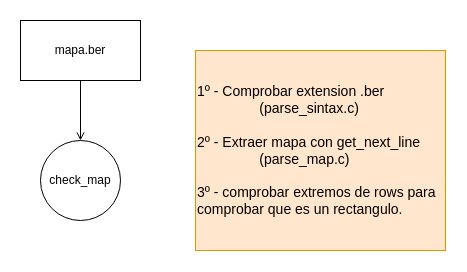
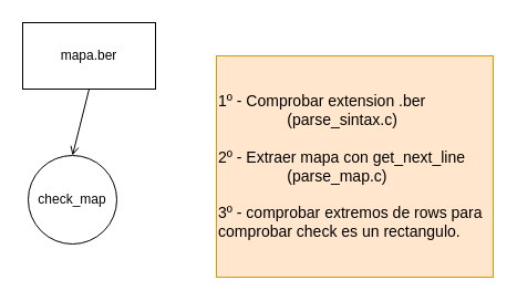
  <mxCell id="0" />
  <mxCell id="1" parent="0" />
  <mxCell id="2" value="mapa.ber" style="rounded=0;whiteSpace=wrap;html=1;" vertex="1" parent="1"><mxGeometry x="20" y="20" width="120" height="60" as="geometry" /></mxCell>
- <mxCell id="3" value="check_map" style="ellipse;whiteSpace=wrap;html=1;aspect=fixed;" vertex="1" parent="1"><mxGeometry x="40" y="140" width="80" height="80" as="geometry" /></mxCell>
+ <mxCell id="3" value="check_map" style="ellipse;whiteSpace=wrap;html=1;aspect=fixed;" vertex="1" parent="1"><mxGeometry x="25" y="140" width="80" height="80" as="geometry" /></mxCell>
  <mxCell id="4" value="" style="endArrow=open;html=1;rounded=0;exitX=0.5;exitY=1;exitDx=0;exitDy=0;entryX=0.5;entryY=0;entryDx=0;entryDy=0;" edge="1" parent="1" source="2" target="3"><mxGeometry width="50" height="50" relative="1" as="geometry"><mxPoint x="55" y="390" as="sourcePoint" /><mxPoint x="105" y="340" as="targetPoint" /><Array as="points" /></mxGeometry></mxCell>
- <mxCell id="5" value="&lt;font style=&quot;font-size: 14px;&quot;&gt;1º - Comprobar extension .ber&lt;/font&gt;&lt;div style=&quot;font-size: 14px;&quot;&gt;&lt;font style=&quot;font-size: 14px;&quot;&gt;&lt;span style=&quot;white-space: pre;&quot;&gt;&#09;&lt;/span&gt;&lt;span style=&quot;white-space: pre;&quot;&gt;&#09;&lt;/span&gt;(parse_sintax.c)&lt;br&gt;&lt;/font&gt;&lt;div style=&quot;&quot;&gt;&lt;font style=&quot;font-size: 14px;&quot;&gt;&lt;br&gt;&lt;/font&gt;&lt;div style=&quot;&quot;&gt;&lt;font style=&quot;font-size: 14px;&quot;&gt;2º - Extraer mapa con get_next_line&lt;/font&gt;&lt;/div&gt;&lt;div style=&quot;&quot;&gt;&lt;font style=&quot;font-size: 14px;&quot;&gt;&lt;span style=&quot;white-space: pre;&quot;&gt;&#09;&lt;/span&gt;&lt;span style=&quot;white-space: pre;&quot;&gt;&#09;&lt;/span&gt;(parse_map.c)&lt;br&gt;&lt;/font&gt;&lt;/div&gt;&lt;div style=&quot;&quot;&gt;&lt;font style=&quot;font-size: 14px;&quot;&gt;&lt;br&gt;&lt;/font&gt;&lt;/div&gt;&lt;div style=&quot;&quot;&gt;&lt;font style=&quot;font-size: 14px;&quot;&gt;3º - comprobar extremos de rows para&lt;/font&gt;&lt;/div&gt;&lt;div style=&quot;&quot;&gt;&lt;font style=&quot;font-size: 14px;&quot;&gt;comprobar que es un rectangulo.&lt;/font&gt;&lt;/div&gt;&lt;/div&gt;&lt;/div&gt;" style="text;html=1;align=left;verticalAlign=middle;whiteSpace=wrap;rounded=0;fillColor=#ffe6cc;strokeColor=#d79b00;" vertex="1" parent="1"><mxGeometry x="195" y="50" width="250" height="200" as="geometry" /></mxCell>
+ <mxCell id="5" value="&lt;font style=&quot;font-size: 14px;&quot;&gt;1º - Comprobar extension .ber&lt;/font&gt;&lt;div style=&quot;font-size: 14px;&quot;&gt;&lt;font style=&quot;font-size: 14px;&quot;&gt;&lt;span style=&quot;white-space: pre;&quot;&gt;&#09;&lt;/span&gt;&lt;span style=&quot;white-space: pre;&quot;&gt;&#09;&lt;/span&gt;(parse_sintax.c)&lt;br&gt;&lt;/font&gt;&lt;div style=&quot;&quot;&gt;&lt;font style=&quot;font-size: 14px;&quot;&gt;&lt;br&gt;&lt;/font&gt;&lt;div style=&quot;&quot;&gt;&lt;font style=&quot;font-size: 14px;&quot;&gt;2º - Extraer mapa con get_next_line&lt;/font&gt;&lt;/div&gt;&lt;div style=&quot;&quot;&gt;&lt;font style=&quot;font-size: 14px;&quot;&gt;&lt;span style=&quot;white-space: pre;&quot;&gt;&#09;&lt;/span&gt;&lt;span style=&quot;white-space: pre;&quot;&gt;&#09;&lt;/span&gt;(parse_map.c)&lt;br&gt;&lt;/font&gt;&lt;/div&gt;&lt;div style=&quot;&quot;&gt;&lt;font style=&quot;font-size: 14px;&quot;&gt;&lt;br&gt;&lt;/font&gt;&lt;/div&gt;&lt;div style=&quot;&quot;&gt;&lt;font style=&quot;font-size: 14px;&quot;&gt;3º - comprobar extremos de rows para&lt;/font&gt;&lt;/div&gt;&lt;div style=&quot;&quot;&gt;&lt;font style=&quot;font-size: 14px;&quot;&gt;comprobar check es un rectangulo.&lt;/font&gt;&lt;/div&gt;&lt;/div&gt;&lt;/div&gt;" style="text;html=1;align=left;verticalAlign=middle;whiteSpace=wrap;rounded=0;fillColor=#ffe6cc;strokeColor=#d79b00;" vertex="1" parent="1"><mxGeometry x="195" y="50" width="250" height="200" as="geometry" /></mxCell>
